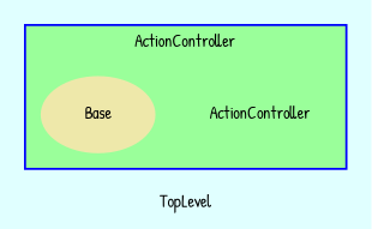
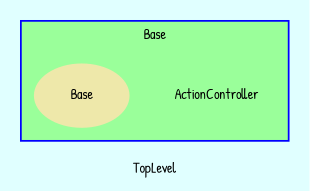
  digraph {
    bgcolor=lightcyan1
    compound=true
    fontname="Patrick Hand"
    fontsize=8
    label=TopLevel
    node [fontname="Patrick Hand" fontsize=8]
    ActionController [color=black height=0.01 shape=plaintext width=0.01]
    n2 [color=palegoldenrod fontcolor=black label=Base shape=ellipse style=filled]
    subgraph cluster_1 {
      color=blue
      fillcolor=palegreen1
-     label=ActionController
+     label=Base
      style=filled
      ActionController
      n2
    }
  }
